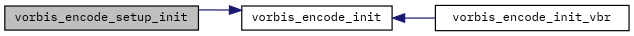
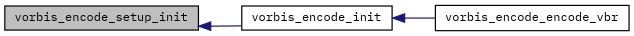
  digraph {
    fontname="IBM Plex Mono"
    rankdir=LR
    node [color=black fillcolor=white fontname="IBM Plex Mono" fontsize=10 shape=record style=filled]
    edge [color=midnightblue dir=back fontname="IBM Plex Mono" fontsize=10 labelfontname=Helvetica labelfontsize=10 style=solid]
    n1 [fillcolor=grey75 fontcolor=black height=0.2 label=vorbis_encode_setup_init width=0.4]
    n2 [height=0.2 label=vorbis_encode_init width=0.4]
-   n3 [height=0.2 label=vorbis_encode_init_vbr width=0.4]
-   n2 -> n1
+   n3 [height=0.2 label=vorbis_encode_encode_vbr width=0.4]
+   n1 -> n2
    n2 -> n3
  }
